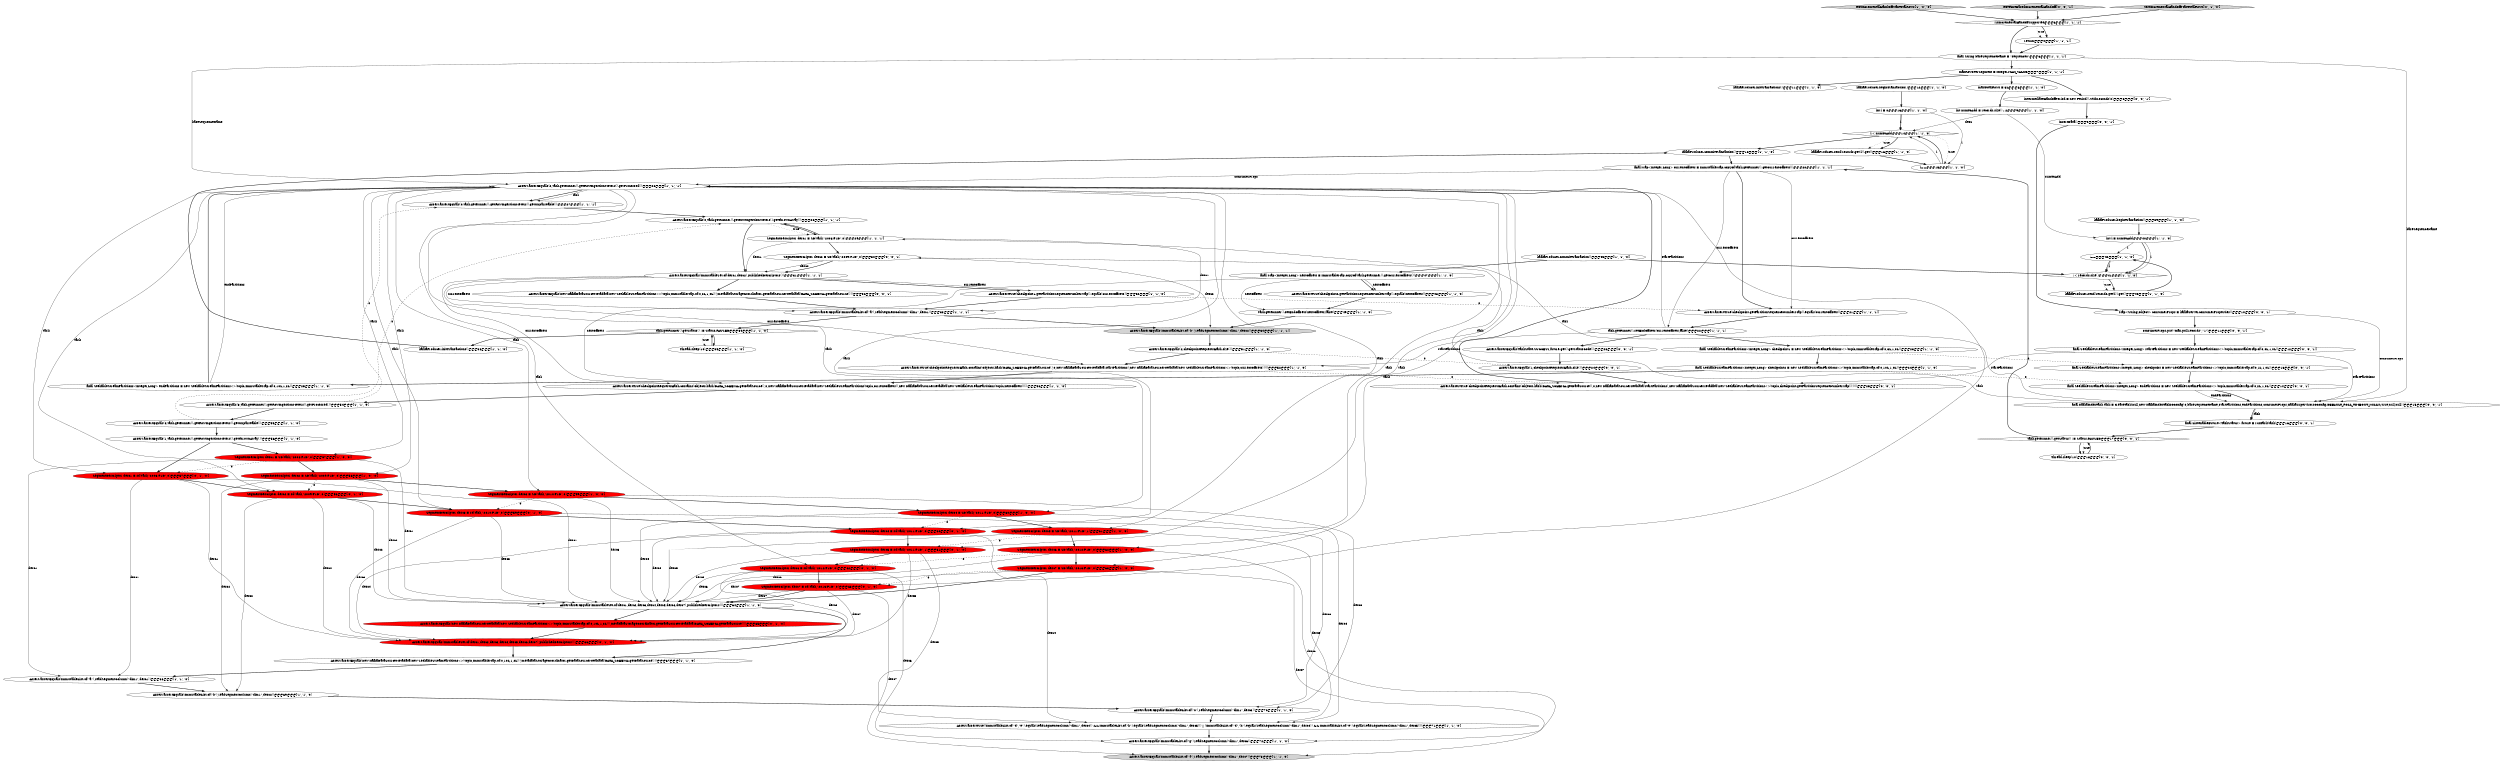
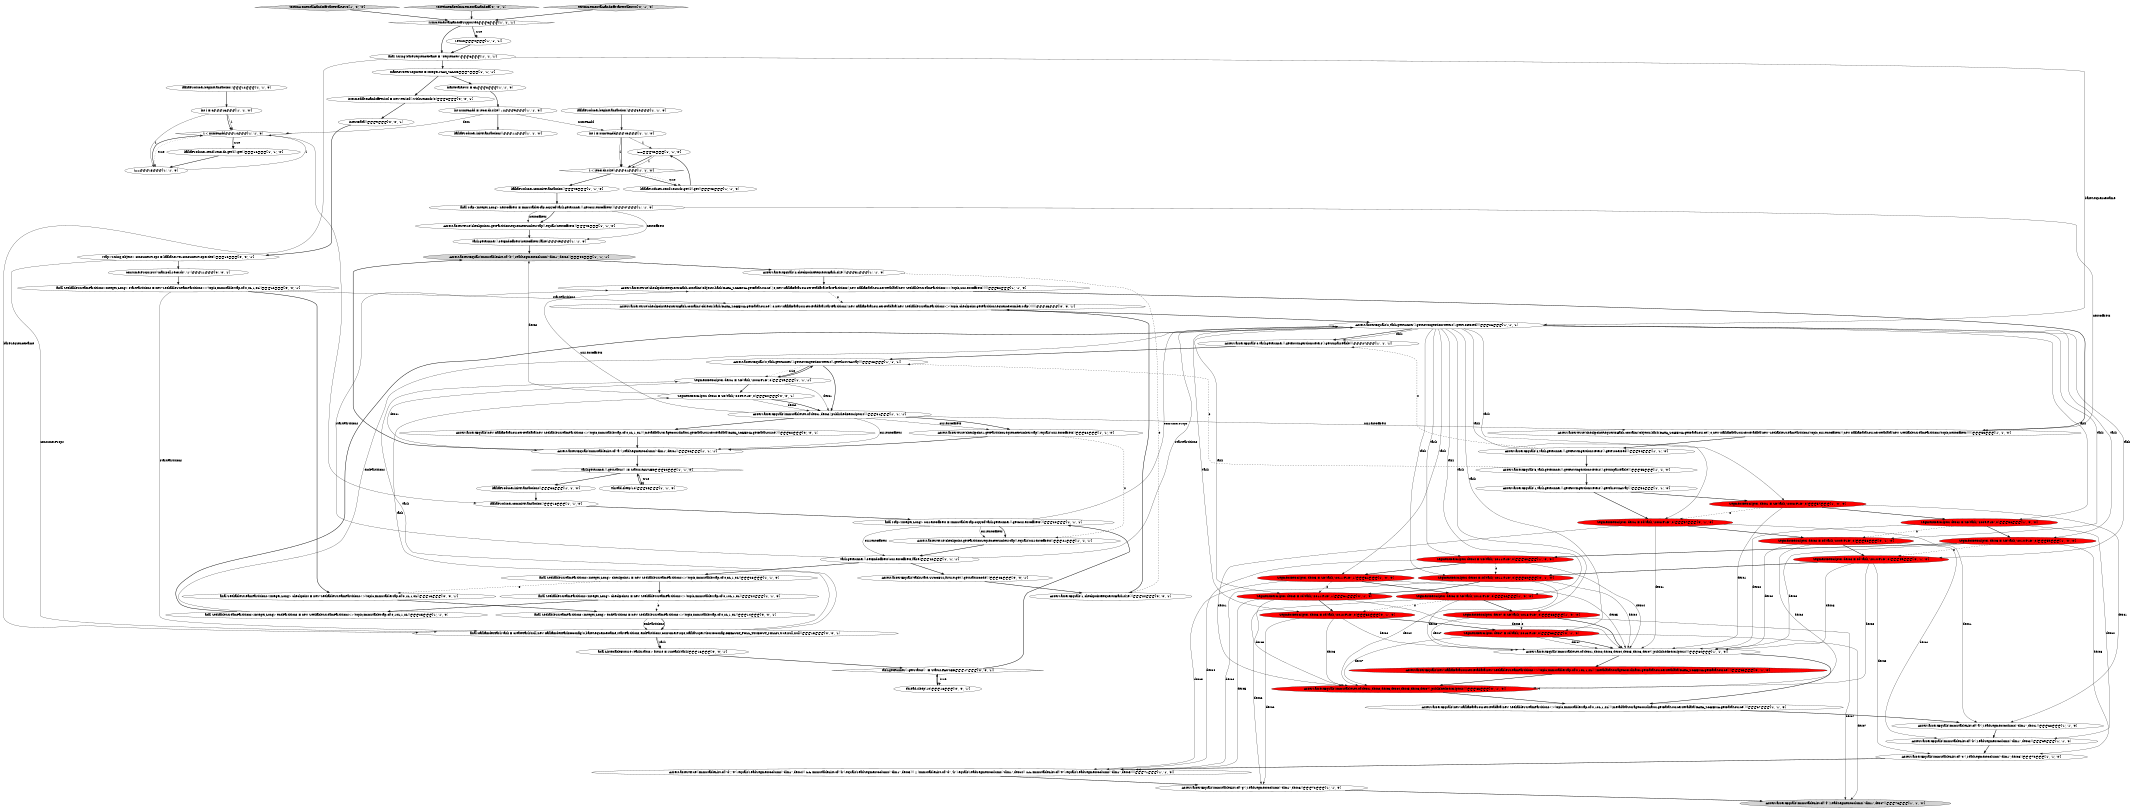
  digraph {
    node [fillcolor=white shape=ellipse style=filled]
    edge [style=bold]
    n1 [label="maxTotalRows = 3L@@@8@@@['1', '1', '0']"]
    n2 [label="int numToAdd = records.size() - 2@@@9@@@['1', '1', '0']"]
    n3 [label="int i = numToAdd@@@40@@@['1', '1', '0']"]
    n4 [label="kafkaProducer.initTransactions()@@@11@@@['1', '1', '0']"]
    n5 [label="i < numToAdd@@@14@@@['1', '1', '0']" shape=diamond]
    n6 [label="final SeekableStreamPartitions<Integer,Long> checkpoint2 = new SeekableStreamPartitions<>(topic,ImmutableMap.of(0,10L,1,0L))@@@24@@@['1', '1', '0']"]
    n7 [label="final SeekableStreamPartitions<Integer,Long> endPartitions = new SeekableStreamPartitions<>(topic,ImmutableMap.of(0,10L,1,2L))@@@25@@@['1', '1', '0']"]
    n8 [label="final SeekableStreamPartitions<Integer,Long> endPartitions = new SeekableStreamPartitions<>(topic,ImmutableMap.of(0,2L,1,0L))@@@14@@@['0', '0', '1']"]
    n9 [label="Assert.assertEquals(2,task.getRunner().getRowIngestionMeters().getProcessed())@@@26@@@['1', '1', '1']"]
    n10 [label="final KafkaIndexTask task = createTask(null,new KafkaIndexTaskIOConfig(0,baseSequenceName,startPartitions,endPartitions,consumerProps,KafkaSupervisorIOConfig.DEFAULT_POLL_TIMEOUT_MILLIS,true,null,null))@@@15@@@['0', '0', '1']"]
    n11 [label="SegmentDescriptor desc2 = SD(task,\"2009/P1D\",0)@@@30@@@['0', '0', '1']"]
    n12 [label="final ListenableFuture<TaskStatus> future = runTask(task)@@@16@@@['0', '0', '1']"]
    n13 [label="SegmentDescriptor desc1 = SD(task,\"2008/P1D\",0)@@@29@@@['1', '1', '1']"]
    n14 [label="Assert.assertEquals(ImmutableSet.of(desc1,desc2),publishedDescriptors())@@@31@@@['1', '1', '1']"]
    n15 [fillcolor=lightgray label="Assert.assertEquals(ImmutableList.of(\"b\"),readSegmentColumn(\"dim1\",desc2))@@@34@@@['1', '1', '1']"]
    n16 [label="task.getRunner().getStatus() != Status.PAUSED@@@17@@@['0', '0', '1']" shape=diamond]
    n17 [label="Assert.assertEquals(ImmutableList.of(\"a\"),readSegmentColumn(\"dim1\",desc1))@@@33@@@['1', '1', '1']"]
    n18 [label="Assert.assertEquals(0,task.getRunner().getRowIngestionMeters().getThrownAway())@@@28@@@['1', '1', '1']"]
    n19 [label="Assert.assertTrue(checkpoint.getPartitionSequenceNumberMap().equals(currentOffsets))@@@21@@@['1', '1', '1']"]
    n20 [label="task.getRunner().setEndOffsets(currentOffsets,false)@@@22@@@['1', '1', '1']"]
    n21 [label="final SeekableStreamPartitions<Integer,Long> checkpoint1 = new SeekableStreamPartitions<>(topic,ImmutableMap.of(0,3L,1,0L))@@@23@@@['1', '1', '0']"]
    n22 [label="Assert.assertTrue(checkpointRequestsHash.contains(Objects.hash(DATA_SCHEMA.getDataSource(),0,new KafkaDataSourceMetadata(startPartitions),new KafkaDataSourceMetadata(new SeekableStreamPartitions<>(topic,currentOffsets)))))@@@52@@@['1', '1', '0']"]
    n23 [label="Assert.assertEquals(TaskState.SUCCESS,future.get().getStatusCode())@@@23@@@['0', '0', '1']"]
    n24 [label="final SeekableStreamPartitions<Integer,Long> startPartitions = new SeekableStreamPartitions<>(topic,ImmutableMap.of(0,0L,1,0L))@@@12@@@['0', '0', '1']"]
    n25 [label="final SeekableStreamPartitions<Integer,Long> checkpoint = new SeekableStreamPartitions<>(topic,ImmutableMap.of(0,1L,1,0L))@@@13@@@['0', '0', '1']"]
    n26 [label="Assert.assertTrue(checkpointRequestsHash.contains(Objects.hash(DATA_SCHEMA.getDataSource(),0,new KafkaDataSourceMetadata(startPartitions),new KafkaDataSourceMetadata(new SeekableStreamPartitions<>(topic,checkpoint.getPartitionSequenceNumberMap())))))@@@25@@@['0', '0', '1']"]
    n27 [fillcolor=red label="SegmentDescriptor desc1 = sd(task,\"2008/P1D\",0)@@@57@@@['0', '1', '0']"]
    n28 [label="Assert.assertEquals(ImmutableList.of(\"a\"),readSegmentColumn(\"dim1\",desc1))@@@68@@@['1', '1', '0']"]
    n29 [fillcolor=red label="SegmentDescriptor desc2 = sd(task,\"2009/P1D\",0)@@@58@@@['0', '1', '0']"]
    n30 [fillcolor=red label="Assert.assertEquals(ImmutableSet.of(desc1,desc2,desc3,desc4,desc5,desc6,desc7),publishedDescriptors())@@@66@@@['0', '1', '0']"]
    n31 [label="Assert.assertEquals(ImmutableSet.of(desc1,desc2,desc3,desc4,desc5,desc6,desc7),publishedDescriptors())@@@64@@@['1', '1', '0']"]
    n32 [label="Assert.assertEquals(ImmutableList.of(\"b\"),readSegmentColumn(\"dim1\",desc2))@@@69@@@['1', '1', '0']"]
    n33 [fillcolor=red label="SegmentDescriptor desc3 = sd(task,\"2010/P1D\",0)@@@59@@@['0', '1', '0']"]
    n34 [label="Assert.assertEquals(new KafkaDataSourceMetadata(new SeekableStreamPartitions<>(topic,ImmutableMap.of(0,10L,1,2L))),metadataStorageCoordinator.getDataSourceMetadata(DATA_SCHEMA.getDataSource()))@@@67@@@['1', '1', '0']"]
    n35 [fillcolor=red label="Assert.assertEquals(new KafkaDataSourceMetadata(new SeekableStreamPartitions<>(topic,ImmutableMap.of(0,10L,1,2L))),metadataStorageCoordinator.getDataSourceMetadata(DATA_SCHEMA.getDataSource()))@@@65@@@['0', '1', '0']"]
    n36 [label="i++@@@42@@@['1', '1', '0']"]
    n37 [label="i < records.size()@@@41@@@['1', '1', '0']" shape=diamond]
    n38 [label="kafkaProducer.send(records.get(i)).get()@@@43@@@['1', '1', '0']"]
    n39 [label="kafkaProducer.commitTransaction()@@@45@@@['1', '1', '0']"]
    n40 [fillcolor=red label="SegmentDescriptor desc4 = sd(task,\"2011/P1D\",0)@@@60@@@['0', '1', '0']"]
    n41 [label="Assert.assertTrue((ImmutableList.of(\"d\",\"e\").equals(readSegmentColumn(\"dim1\",desc4)) && ImmutableList.of(\"h\").equals(readSegmentColumn(\"dim1\",desc5))) || (ImmutableList.of(\"d\",\"h\").equals(readSegmentColumn(\"dim1\",desc4)) && ImmutableList.of(\"e\").equals(readSegmentColumn(\"dim1\",desc5))))@@@71@@@['1', '1', '0']"]
    n42 [fillcolor=red label="SegmentDescriptor desc5 = sd(task,\"2011/P1D\",1)@@@61@@@['0', '1', '0']"]
    n43 [label="Assert.assertEquals(ImmutableList.of(\"g\"),readSegmentColumn(\"dim1\",desc6))@@@72@@@['1', '1', '0']"]
    n44 [fillcolor=red label="SegmentDescriptor desc6 = sd(task,\"2012/P1D\",0)@@@62@@@['0', '1', '0']"]
    n45 [label="Assert.assertEquals(ImmutableList.of(\"c\"),readSegmentColumn(\"dim1\",desc3))@@@70@@@['1', '1', '0']"]
    n46 [label="final Map<Integer,Long> nextOffsets = ImmutableMap.copyOf(task.getRunner().getCurrentOffsets())@@@47@@@['1', '1', '0']"]
    n47 [label="task.getRunner().setEndOffsets(nextOffsets,false)@@@49@@@['1', '1', '0']"]
    n48 [label="Assert.assertTrue(checkpoint2.getPartitionSequenceNumberMap().equals(nextOffsets))@@@48@@@['1', '1', '0']"]
    n49 [label="Assert.assertTrue(checkpointRequestsHash.contains(Objects.hash(DATA_SCHEMA.getDataSource(),0,new KafkaDataSourceMetadata(new SeekableStreamPartitions(topic,currentOffsets)),new KafkaDataSourceMetadata(new SeekableStreamPartitions(topic,nextOffsets)))))@@@53@@@['1', '1', '0']"]
    n50 [label="Assert.assertEquals(8,task.getRunner().getRowIngestionMeters().getProcessed())@@@54@@@['1', '1', '0']"]
    n51 [fillcolor=red label="SegmentDescriptor desc3 = SD(task,\"2010/P1D\",0)@@@59@@@['1', '0', '0']"]
    n52 [fillcolor=red label="SegmentDescriptor desc4 = SD(task,\"2011/P1D\",0)@@@60@@@['1', '0', '0']"]
    n53 [fillcolor=red label="SegmentDescriptor desc5 = SD(task,\"2011/P1D\",1)@@@61@@@['1', '0', '0']"]
    n54 [label="Assert.assertEquals(2,checkpointRequestsHash.size())@@@51@@@['1', '1', '0']"]
    n55 [label="Assert.assertEquals(1,checkpointRequestsHash.size())@@@24@@@['0', '0', '1']"]
    n56 [label="Assert.assertEquals(1,task.getRunner().getRowIngestionMeters().getThrownAway())@@@56@@@['1', '1', '0']"]
    n57 [fillcolor=red label="SegmentDescriptor desc1 = SD(task,\"2008/P1D\",0)@@@57@@@['1', '0', '0']"]
    n58 [fillcolor=red label="SegmentDescriptor desc2 = SD(task,\"2009/P1D\",0)@@@58@@@['1', '0', '0']"]
    n59 [fillcolor=red label="SegmentDescriptor desc7 = SD(task,\"2013/P1D\",0)@@@63@@@['1', '0', '0']"]
    n60 [fillcolor=red label="SegmentDescriptor desc7 = sd(task,\"2013/P1D\",0)@@@63@@@['0', '1', '0']"]
    n61 [fillcolor=red label="SegmentDescriptor desc6 = SD(task,\"2012/P1D\",0)@@@62@@@['1', '0', '0']"]
    n62 [label="Assert.assertEquals(0,task.getRunner().getRowIngestionMeters().getUnparseable())@@@27@@@['1', '1', '1']"]
    n63 [label="final String baseSequenceName = \"sequence0\"@@@6@@@['1', '1', '1']"]
    n64 [label="maxRowsPerSegment = Integer.MAX_VALUE@@@7@@@['1', '1', '1']"]
    n65 [label="intermediateHandoffPeriod = new Period().withSeconds(0)@@@8@@@['0', '0', '1']"]
    n66 [label="final Map<Integer,Long> currentOffsets = ImmutableMap.copyOf(task.getRunner().getCurrentOffsets())@@@20@@@['1', '1', '1']"]
    n67 [label="kafkaProducer.commitTransaction()@@@18@@@['1', '1', '0']"]
    n68 [label="i++@@@15@@@['1', '1', '0']"]
    n69 [label="kafkaProducer.send(records.get(i)).get()@@@16@@@['1', '1', '0']"]
    n70 [fillcolor=lightgray label="Assert.assertEquals(ImmutableList.of(\"f\"),readSegmentColumn(\"dim1\",desc7))@@@73@@@['1', '1', '0']"]
    n71 [label="Map<String,Object> consumerProps = kafkaServer.consumerProperties()@@@10@@@['0', '0', '1']"]
    n72 [label="consumerProps.put(\"max.poll.records\",\"1\")@@@11@@@['0', '0', '1']"]
    n73 [label="Assert.assertEquals(new KafkaDataSourceMetadata(new SeekableStreamPartitions<>(topic,ImmutableMap.of(0,2L,1,0L))),metadataStorageCoordinator.getDataSourceMetadata(DATA_SCHEMA.getDataSource()))@@@32@@@['0', '0', '1']"]
    n74 [label="Assert.assertTrue(checkpoint1.getPartitionSequenceNumberMap().equals(currentOffsets))@@@32@@@['1', '1', '0']"]
    n75 [label="task.getRunner().getStatus() != Status.PAUSED@@@34@@@['1', '1', '0']" shape=diamond]
    n76 [label="kafkaProducer.initTransactions()@@@38@@@['1', '1', '0']"]
    n77 [label="Thread.sleep(10)@@@35@@@['1', '1', '0']"]
    n78 [label="Assert.assertEquals(3,task.getRunner().getRowIngestionMeters().getUnparseable())@@@55@@@['1', '1', '0']"]
    n79 [label="int i = 0@@@13@@@['1', '1', '0']"]
    n80 [label="!isIncrementalHandoffSupported@@@3@@@['1', '1', '1']" shape=diamond]
    n81 [label="return@@@4@@@['1', '1', '1']"]
    n82 [label="insertData()@@@9@@@['0', '0', '1']"]
    n83 [label="Thread.sleep(10)@@@18@@@['0', '0', '1']"]
    n84 [fillcolor=lightgray label="testIncrementalHandOffMaxTotalRows['1', '0', '0']" shape=diamond]
    n85 [label="kafkaProducer.beginTransaction()@@@39@@@['1', '1', '0']"]
    n86 [fillcolor=lightgray label="testTimeBasedIncrementalHandOff['0', '0', '1']" shape=diamond]
    n87 [label="kafkaProducer.beginTransaction()@@@12@@@['1', '1', '0']"]
    n88 [fillcolor=lightgray label="testIncrementalHandOffMaxTotalRows['0', '1', '0']" shape=diamond]
    n1 -> n2
    n2 -> n3 [label=numToAdd style=solid]
-   n64 -> n4
+   n2 -> n4
    n2 -> n5 [label=desc style=solid]
    n3 -> n36 [label=i style=solid]
    n3 -> n37
    n3 -> n37 [label=i style=solid]
-   n5 -> n67
+   n5 -> n67 [style=solid]
    n5 -> n68 [label=true style=dotted]
    n5 -> n69 [label=true style=dotted]
    n5 -> n69
    n6 -> n7
    n6 -> n8 [label=0 style=dashed]
    n7 -> n9 [label=endPartitions style=solid]
    n7 -> n9
    n8 -> n10 [label=endPartitions style=solid]
    n8 -> n10
    n9 -> n27 [label=task style=solid]
    n9 -> n29 [label=task style=solid]
    n9 -> n33 [label=task style=solid]
    n9 -> n40 [label=task style=solid]
    n9 -> n42 [label=task style=solid]
    n9 -> n44 [label=task style=solid]
    n9 -> n51 [label=task style=solid]
    n9 -> n52 [label=task style=solid]
    n9 -> n53 [label=task style=solid]
    n9 -> n57 [label=task style=solid]
    n9 -> n58 [label=task style=solid]
    n9 -> n59 [label=task style=solid]
    n9 -> n60 [label=task style=solid]
    n9 -> n61 [label=task style=solid]
    n9 -> n62
    n9 -> n62 [label=task style=solid]
    n10 -> n11 [label=task style=solid]
    n10 -> n12 [label=task style=solid]
    n10 -> n12
    n10 -> n13 [label=task style=solid]
    n11 -> n14 [label=desc2 style=solid]
    n11 -> n14
    n11 -> n15 [label=desc2 style=solid]
    n12 -> n16
    n13 -> n11
    n13 -> n14 [label=desc1 style=solid]
    n13 -> n17 [label=desc1 style=solid]
    n13 -> n18
    n14 -> n17 [label=currentOffsets style=solid]
    n14 -> n22 [label=currentOffsets style=solid]
    n14 -> n49 [label=currentOffsets style=solid]
    n14 -> n73
    n14 -> n74
    n14 -> n74 [label=currentOffsets style=solid]
    n15 -> n54
    n16 -> n66
    n16 -> n83
    n16 -> n83 [label=true style=dotted]
    n17 -> n15
    n17 -> n75
    n18 -> n13 [label=true style=dotted]
    n18 -> n13
    n18 -> n14
    n19 -> n20
    n20 -> n9 [label=startPartitions style=solid]
    n20 -> n21
    n20 -> n22 [label=startPartitions style=solid]
    n20 -> n23
    n21 -> n6
    n21 -> n25 [label=0 style=dashed]
    n22 -> n26 [label=0 style=dashed]
    n22 -> n49
    n23 -> n55
    n24 -> n10 [label=startPartitions style=solid]
    n24 -> n25
    n24 -> n26 [label=startPartitions style=solid]
    n25 -> n8
    n26 -> n9
    n27 -> n28 [label=desc1 style=solid]
    n27 -> n29
    n27 -> n30 [label=desc1 style=solid]
    n27 -> n31 [label=desc1 style=solid]
    n28 -> n32
    n29 -> n30 [label=desc2 style=solid]
    n29 -> n31 [label=desc2 style=solid]
    n29 -> n32 [label=desc2 style=solid]
    n29 -> n33
    n30 -> n34
    n31 -> n34
    n31 -> n35
    n32 -> n45
    n33 -> n30 [label=desc3 style=solid]
    n33 -> n31 [label=desc3 style=solid]
    n33 -> n40
    n33 -> n45 [label=desc3 style=solid]
    n34 -> n28
    n35 -> n30
    n36 -> n37
    n36 -> n37 [label=i style=solid]
    n37 -> n38
    n37 -> n38 [label=true style=dotted]
-   n39 -> n37
+   n37 -> n39
    n38 -> n36
    n39 -> n46
    n40 -> n30 [label=desc4 style=solid]
    n40 -> n31 [label=desc4 style=solid]
    n40 -> n41 [label=desc4 style=solid]
    n40 -> n42
    n41 -> n43
    n42 -> n30 [label=desc5 style=solid]
    n42 -> n31 [label=desc5 style=solid]
    n42 -> n41 [label=desc5 style=solid]
    n42 -> n44
    n43 -> n70
    n44 -> n30 [label=desc6 style=solid]
    n44 -> n31 [label=desc6 style=solid]
    n44 -> n43 [label=desc6 style=solid]
    n44 -> n60
    n45 -> n41
    n46 -> n47 [label=nextOffsets style=solid]
    n46 -> n48
    n46 -> n48 [label=nextOffsets style=solid]
    n46 -> n49 [label=nextOffsets style=solid]
    n47 -> n15
    n48 -> n47
    n49 -> n50
    n50 -> n62 [label=0 style=dashed]
    n50 -> n78
    n51 -> n31 [label=desc3 style=solid]
    n51 -> n33 [label=0 style=dashed]
    n51 -> n45 [label=desc3 style=solid]
    n51 -> n52
    n52 -> n31 [label=desc4 style=solid]
    n52 -> n40 [label=0 style=dashed]
    n52 -> n41 [label=desc4 style=solid]
    n52 -> n53
    n53 -> n31 [label=desc5 style=solid]
    n53 -> n41 [label=desc5 style=solid]
    n53 -> n42 [label=0 style=dashed]
    n53 -> n61
    n54 -> n22
    n54 -> n55 [label=0 style=dashed]
    n55 -> n26
    n56 -> n27
    n56 -> n57
    n57 -> n27 [label=0 style=dashed]
    n57 -> n28 [label=desc1 style=solid]
    n57 -> n31 [label=desc1 style=solid]
    n57 -> n58
    n58 -> n29 [label=0 style=dashed]
    n58 -> n31 [label=desc2 style=solid]
    n58 -> n32 [label=desc2 style=solid]
    n58 -> n51
    n59 -> n31
    n59 -> n31 [label=desc7 style=solid]
    n59 -> n60 [label=0 style=dashed]
    n59 -> n70 [label=desc7 style=solid]
    n60 -> n30 [label=desc7 style=solid]
    n60 -> n31 [label=desc7 style=solid]
    n60 -> n31
    n60 -> n70 [label=desc7 style=solid]
    n61 -> n31 [label=desc6 style=solid]
    n61 -> n43 [label=desc6 style=solid]
    n61 -> n44 [label=0 style=dashed]
    n61 -> n59
    n62 -> n18
    n63 -> n9 [label=baseSequenceName style=solid]
    n63 -> n10 [label=baseSequenceName style=solid]
    n63 -> n64
    n64 -> n1
    n64 -> n65
    n65 -> n82
    n66 -> n9 [label=consumerProps style=solid]
    n66 -> n19
    n66 -> n19 [label=currentOffsets style=solid]
    n66 -> n20 [label=currentOffsets style=solid]
    n67 -> n66
    n68 -> n5 [label=i style=solid]
    n68 -> n5
    n69 -> n68
    n71 -> n10 [label=consumerProps style=solid]
    n71 -> n72
    n72 -> n24
    n73 -> n17
    n74 -> n17
    n74 -> n19 [label=0 style=dashed]
    n75 -> n76
    n75 -> n77
    n75 -> n77 [label=true style=dotted]
    n76 -> n67
    n77 -> n75
    n78 -> n18 [label=0 style=dashed]
    n78 -> n56
    n79 -> n5 [label=i style=solid]
    n79 -> n5
    n79 -> n68 [label=i style=solid]
    n80 -> n63
    n80 -> n81 [label=true style=dotted]
    n80 -> n81
    n81 -> n63
    n82 -> n71
    n83 -> n16
    n84 -> n80
    n85 -> n3
    n86 -> n80
    n87 -> n79
    n88 -> n80
  }
